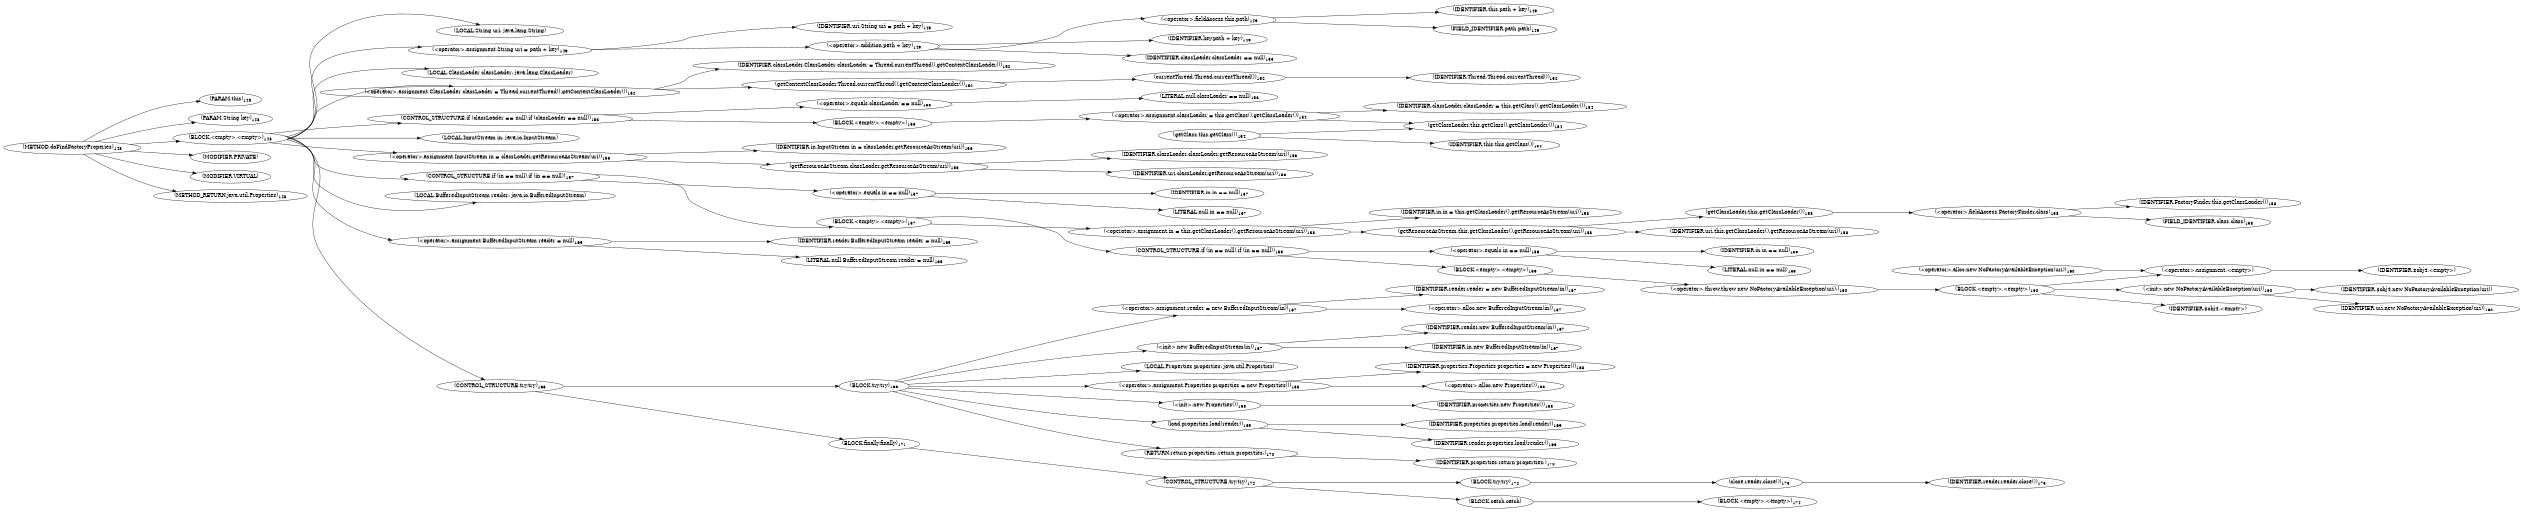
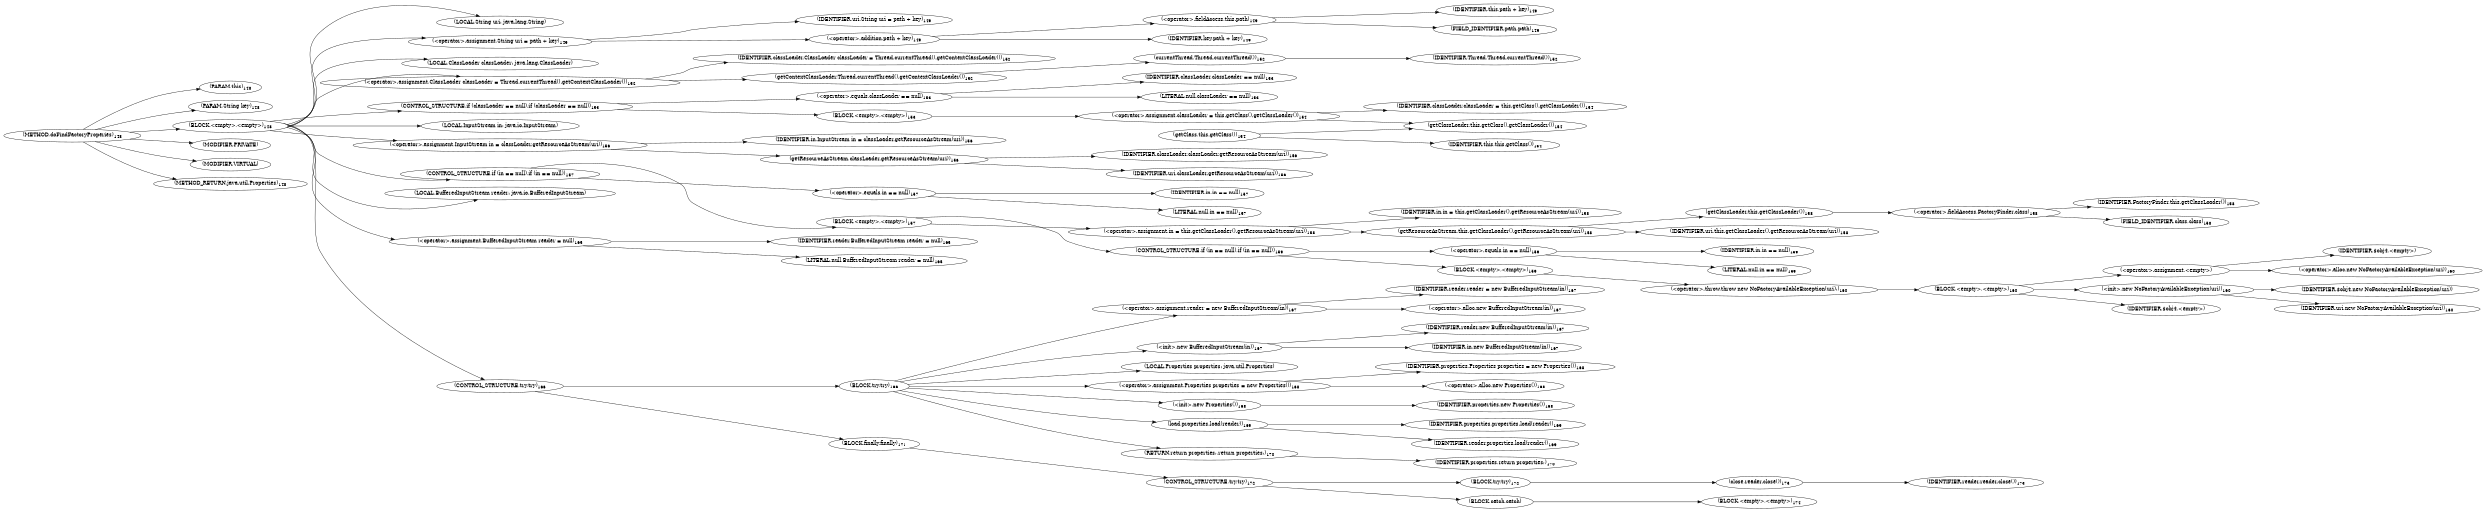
  digraph {
    rankdir=LR
    n1 [label=<(METHOD,doFindFactoryProperies)<SUB>148</SUB>>]
    n2 [label=<(PARAM,this)<SUB>148</SUB>>]
    n3 [label=<(PARAM,String key)<SUB>148</SUB>>]
    n4 [label=<(BLOCK,&lt;empty&gt;,&lt;empty&gt;)<SUB>148</SUB>>]
    n5 [label=<(MODIFIER,PRIVATE)>]
    n6 [label=<(MODIFIER,VIRTUAL)>]
    n7 [label=<(METHOD_RETURN,java.util.Properties)<SUB>148</SUB>>]
    n8 [label=<(LOCAL,String uri: java.lang.String)>]
    n9 [label=<(&lt;operator&gt;.assignment,String uri = path + key)<SUB>149</SUB>>]
    n10 [label=<(LOCAL,ClassLoader classLoader: java.lang.ClassLoader)>]
    n11 [label=<(&lt;operator&gt;.assignment,ClassLoader classLoader = Thread.currentThread().getContextClassLoader())<SUB>152</SUB>>]
    n12 [label=<(CONTROL_STRUCTURE,if (classLoader == null),if (classLoader == null))<SUB>153</SUB>>]
    n13 [label=<(LOCAL,InputStream in: java.io.InputStream)>]
    n14 [label=<(&lt;operator&gt;.assignment,InputStream in = classLoader.getResourceAsStream(uri))<SUB>156</SUB>>]
    n15 [label=<(CONTROL_STRUCTURE,if (in == null),if (in == null))<SUB>157</SUB>>]
    n16 [label=<(LOCAL,BufferedInputStream reader: java.io.BufferedInputStream)>]
    n17 [label=<(&lt;operator&gt;.assignment,BufferedInputStream reader = null)<SUB>165</SUB>>]
    n18 [label=<(CONTROL_STRUCTURE,try,try)<SUB>166</SUB>>]
    n19 [label=<(IDENTIFIER,uri,String uri = path + key)<SUB>149</SUB>>]
    n20 [label=<(&lt;operator&gt;.addition,path + key)<SUB>149</SUB>>]
    n21 [label=<(IDENTIFIER,classLoader,ClassLoader classLoader = Thread.currentThread().getContextClassLoader())<SUB>152</SUB>>]
    n22 [label=<(getContextClassLoader,Thread.currentThread().getContextClassLoader())<SUB>152</SUB>>]
    n23 [label=<(&lt;operator&gt;.equals,classLoader == null)<SUB>153</SUB>>]
    n24 [label=<(BLOCK,&lt;empty&gt;,&lt;empty&gt;)<SUB>153</SUB>>]
    n25 [label=<(IDENTIFIER,in,InputStream in = classLoader.getResourceAsStream(uri))<SUB>156</SUB>>]
    n26 [label=<(getResourceAsStream,classLoader.getResourceAsStream(uri))<SUB>156</SUB>>]
    n27 [label=<(&lt;operator&gt;.equals,in == null)<SUB>157</SUB>>]
    n28 [label=<(BLOCK,&lt;empty&gt;,&lt;empty&gt;)<SUB>157</SUB>>]
    n29 [label=<(IDENTIFIER,reader,BufferedInputStream reader = null)<SUB>165</SUB>>]
    n30 [label=<(LITERAL,null,BufferedInputStream reader = null)<SUB>165</SUB>>]
    n31 [label=<(BLOCK,try,try)<SUB>166</SUB>>]
    n32 [label=<(BLOCK,finally,finally)<SUB>171</SUB>>]
    n33 [label=<(&lt;operator&gt;.fieldAccess,this.path)<SUB>149</SUB>>]
    n34 [label=<(IDENTIFIER,key,path + key)<SUB>149</SUB>>]
    n35 [label=<(IDENTIFIER,this,path + key)<SUB>149</SUB>>]
    n36 [label=<(FIELD_IDENTIFIER,path,path)<SUB>149</SUB>>]
    n37 [label=<(currentThread,Thread.currentThread())<SUB>152</SUB>>]
    n38 [label=<(IDENTIFIER,Thread,Thread.currentThread())<SUB>152</SUB>>]
    n39 [label=<(IDENTIFIER,classLoader,classLoader == null)<SUB>153</SUB>>]
    n40 [label=<(LITERAL,null,classLoader == null)<SUB>153</SUB>>]
    n41 [label=<(&lt;operator&gt;.assignment,classLoader = this.getClass().getClassLoader())<SUB>154</SUB>>]
    n42 [label=<(IDENTIFIER,classLoader,classLoader = this.getClass().getClassLoader())<SUB>154</SUB>>]
    n43 [label=<(getClassLoader,this.getClass().getClassLoader())<SUB>154</SUB>>]
    n44 [label=<(getClass,this.getClass())<SUB>154</SUB>>]
    n45 [label=<(IDENTIFIER,this,this.getClass())<SUB>154</SUB>>]
    n46 [label=<(IDENTIFIER,classLoader,classLoader.getResourceAsStream(uri))<SUB>156</SUB>>]
    n47 [label=<(IDENTIFIER,uri,classLoader.getResourceAsStream(uri))<SUB>156</SUB>>]
    n48 [label=<(IDENTIFIER,in,in == null)<SUB>157</SUB>>]
    n49 [label=<(LITERAL,null,in == null)<SUB>157</SUB>>]
    n50 [label=<(&lt;operator&gt;.assignment,in = this.getClassLoader().getResourceAsStream(uri))<SUB>158</SUB>>]
    n51 [label=<(CONTROL_STRUCTURE,if (in == null),if (in == null))<SUB>159</SUB>>]
    n52 [label=<(IDENTIFIER,in,in = this.getClassLoader().getResourceAsStream(uri))<SUB>158</SUB>>]
    n53 [label=<(getResourceAsStream,this.getClassLoader().getResourceAsStream(uri))<SUB>158</SUB>>]
    n54 [label=<(&lt;operator&gt;.equals,in == null)<SUB>159</SUB>>]
    n55 [label=<(BLOCK,&lt;empty&gt;,&lt;empty&gt;)<SUB>159</SUB>>]
    n56 [label=<(getClassLoader,this.getClassLoader())<SUB>158</SUB>>]
    n57 [label=<(IDENTIFIER,uri,this.getClassLoader().getResourceAsStream(uri))<SUB>158</SUB>>]
    n58 [label=<(&lt;operator&gt;.fieldAccess,FactoryFinder.class)<SUB>158</SUB>>]
    n59 [label=<(IDENTIFIER,FactoryFinder,this.getClassLoader())<SUB>158</SUB>>]
    n60 [label=<(FIELD_IDENTIFIER,class,class)<SUB>158</SUB>>]
    n61 [label=<(IDENTIFIER,in,in == null)<SUB>159</SUB>>]
    n62 [label=<(LITERAL,null,in == null)<SUB>159</SUB>>]
    n63 [label=<(&lt;operator&gt;.throw,throw new NoFactoryAvailableException(uri);)<SUB>160</SUB>>]
    n64 [label=<(BLOCK,&lt;empty&gt;,&lt;empty&gt;)<SUB>160</SUB>>]
    n65 [label=<(&lt;operator&gt;.assignment,&lt;empty&gt;)>]
    n66 [label=<(&lt;init&gt;,new NoFactoryAvailableException(uri))<SUB>160</SUB>>]
    n67 [label=<(IDENTIFIER,$obj4,&lt;empty&gt;)>]
    n68 [label=<(IDENTIFIER,$obj4,&lt;empty&gt;)>]
    n69 [label=<(&lt;operator&gt;.alloc,new NoFactoryAvailableException(uri))<SUB>160</SUB>>]
    n70 [label=<(IDENTIFIER,$obj4,new NoFactoryAvailableException(uri))>]
    n71 [label=<(IDENTIFIER,uri,new NoFactoryAvailableException(uri))<SUB>160</SUB>>]
    n72 [label=<(&lt;operator&gt;.assignment,reader = new BufferedInputStream(in))<SUB>167</SUB>>]
    n73 [label=<(&lt;init&gt;,new BufferedInputStream(in))<SUB>167</SUB>>]
    n74 [label=<(LOCAL,Properties properties: java.util.Properties)>]
    n75 [label=<(&lt;operator&gt;.assignment,Properties properties = new Properties())<SUB>168</SUB>>]
    n76 [label=<(&lt;init&gt;,new Properties())<SUB>168</SUB>>]
    n77 [label=<(load,properties.load(reader))<SUB>169</SUB>>]
    n78 [label=<(RETURN,return properties;,return properties;)<SUB>170</SUB>>]
    n79 [label=<(CONTROL_STRUCTURE,try,try)<SUB>172</SUB>>]
    n80 [label=<(IDENTIFIER,reader,reader = new BufferedInputStream(in))<SUB>167</SUB>>]
    n81 [label=<(&lt;operator&gt;.alloc,new BufferedInputStream(in))<SUB>167</SUB>>]
    n82 [label=<(IDENTIFIER,reader,new BufferedInputStream(in))<SUB>167</SUB>>]
    n83 [label=<(IDENTIFIER,in,new BufferedInputStream(in))<SUB>167</SUB>>]
    n84 [label=<(IDENTIFIER,properties,Properties properties = new Properties())<SUB>168</SUB>>]
    n85 [label=<(&lt;operator&gt;.alloc,new Properties())<SUB>168</SUB>>]
    n86 [label=<(IDENTIFIER,properties,new Properties())<SUB>168</SUB>>]
    n87 [label=<(IDENTIFIER,properties,properties.load(reader))<SUB>169</SUB>>]
    n88 [label=<(IDENTIFIER,reader,properties.load(reader))<SUB>169</SUB>>]
    n89 [label=<(IDENTIFIER,properties,return properties;)<SUB>170</SUB>>]
    n90 [label=<(BLOCK,try,try)<SUB>172</SUB>>]
    n91 [label=<(BLOCK,catch,catch)>]
    n92 [label=<(close,reader.close())<SUB>173</SUB>>]
    n93 [label=<(BLOCK,&lt;empty&gt;,&lt;empty&gt;)<SUB>174</SUB>>]
    n94 [label=<(IDENTIFIER,reader,reader.close())<SUB>173</SUB>>]
    n1 -> n2
    n1 -> n3
    n1 -> n4
    n1 -> n5
    n1 -> n6
    n1 -> n7
    n4 -> n8
    n4 -> n9
    n4 -> n10
    n4 -> n11
    n4 -> n12
    n4 -> n13
    n4 -> n14
    n4 -> n15
    n4 -> n16
    n4 -> n17
    n4 -> n18
    n9 -> n19
    n9 -> n20
    n11 -> n21
    n11 -> n22
    n12 -> n23
    n12 -> n24
    n14 -> n25
    n14 -> n26
    n15 -> n27
    n15 -> n28
    n17 -> n29
    n17 -> n30
    n18 -> n31
    n18 -> n32
    n20 -> n33
    n20 -> n34
    n22 -> n37
-   n20 -> n39
+   n23 -> n39
    n23 -> n40
    n24 -> n41
    n26 -> n46
    n26 -> n47
    n27 -> n48
    n27 -> n49
    n28 -> n50
    n28 -> n51
    n31 -> n72
    n31 -> n73
    n31 -> n74
    n31 -> n75
    n31 -> n76
    n31 -> n77
    n31 -> n78
    n32 -> n79
    n33 -> n35
    n33 -> n36
    n37 -> n38
    n41 -> n42
    n41 -> n43
    n44 -> n43
    n44 -> n45
    n50 -> n52
    n50 -> n53
    n51 -> n54
    n51 -> n55
    n53 -> n56
    n53 -> n57
    n54 -> n61
    n54 -> n62
    n55 -> n63
    n56 -> n58
    n58 -> n59
    n58 -> n60
    n63 -> n64
    n64 -> n65
    n64 -> n66
    n64 -> n67
    n65 -> n68
-   n69 -> n65
+   n65 -> n69
    n66 -> n70
    n66 -> n71
    n72 -> n80
    n72 -> n81
    n73 -> n82
    n73 -> n83
    n75 -> n84
    n75 -> n85
    n76 -> n86
    n77 -> n87
    n77 -> n88
    n78 -> n89
    n79 -> n90
    n79 -> n91
    n90 -> n92
    n91 -> n93
    n92 -> n94
  }
